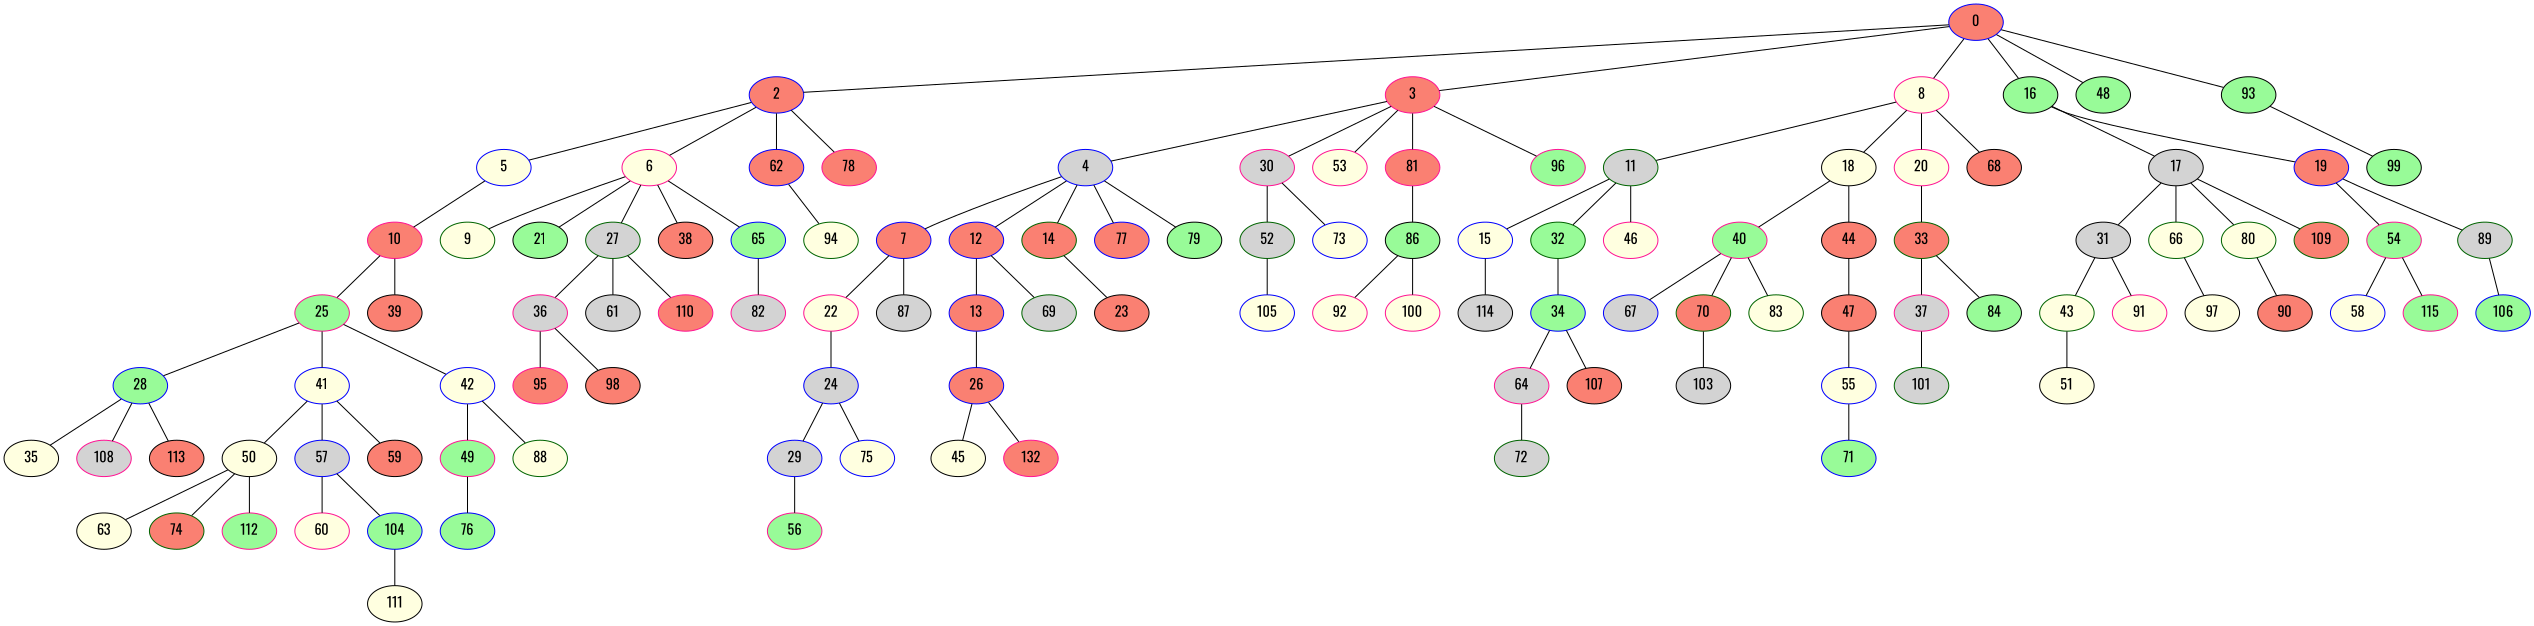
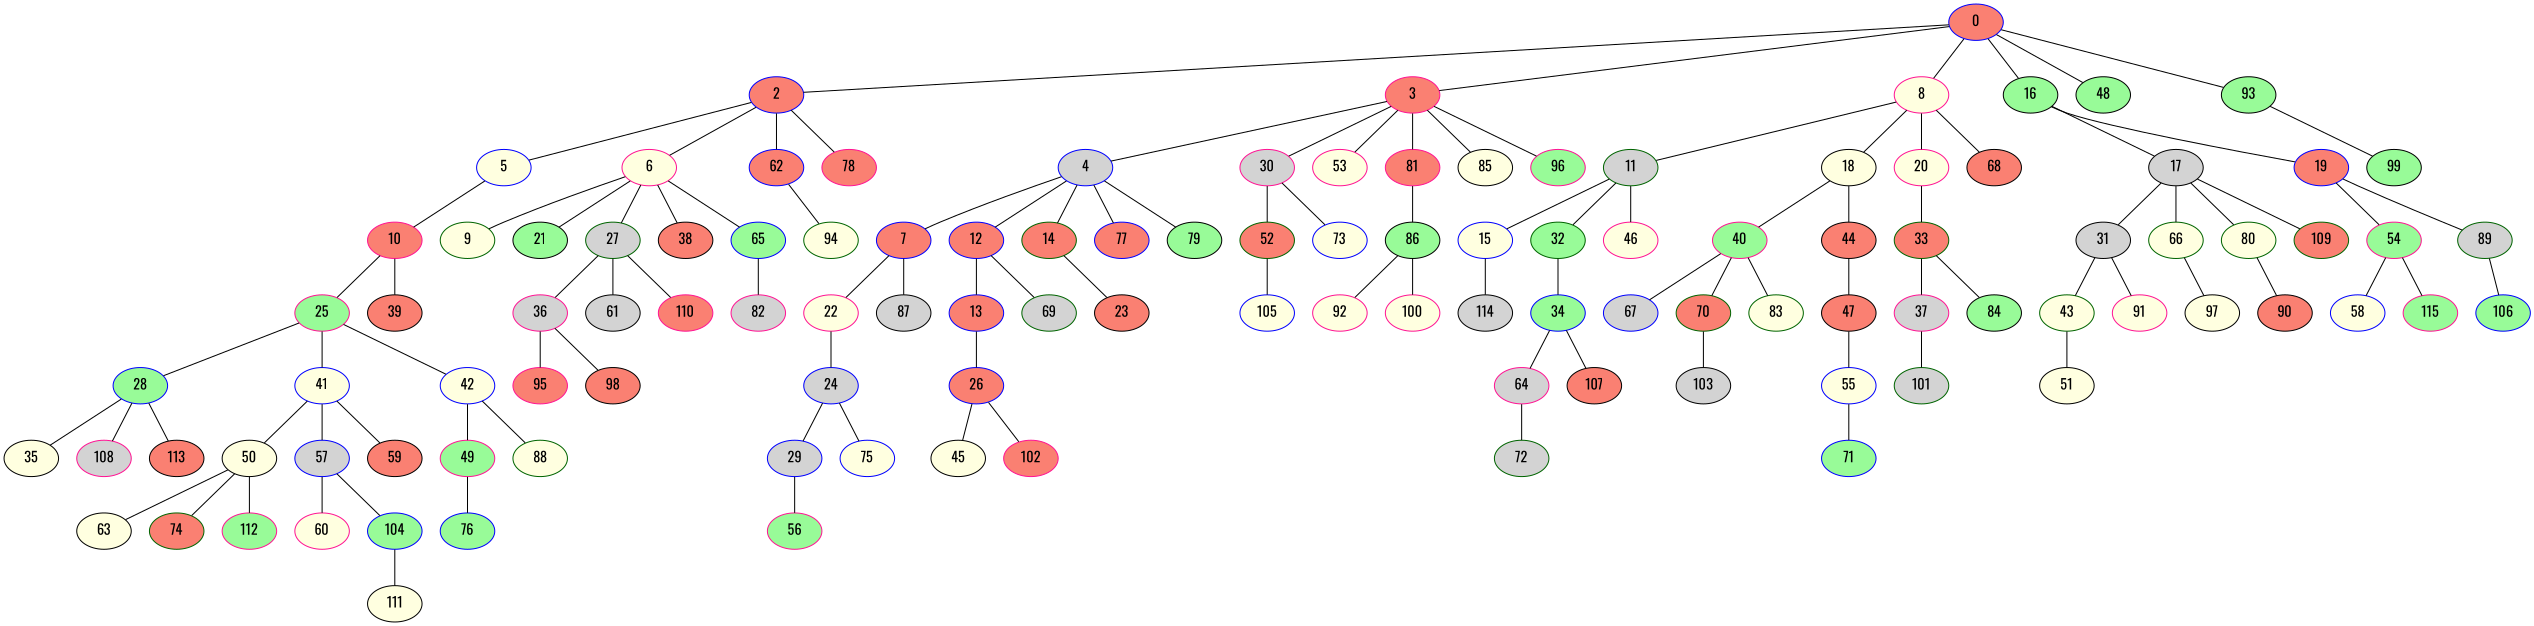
  graph {
    fontname=Oswald
    node [color=black fillcolor=lightyellow fontname=Oswald style=filled]
    edge [fontname=Oswald]
    n1 [color=blue fillcolor=salmon label=0]
    2 [color=blue fillcolor=salmon]
    3 [color=deeppink fillcolor=salmon]
    8 [color=deeppink]
    16 [fillcolor=palegreen]
    48 [fillcolor=palegreen]
    93 [fillcolor=palegreen]
    5 [color=blue]
    6 [color=deeppink]
    62 [color=blue fillcolor=salmon]
    78 [color=deeppink fillcolor=salmon]
    4 [color=blue fillcolor=lightgrey]
    30 [color=deeppink fillcolor=lightgrey]
    53 [color=deeppink]
    81 [color=deeppink fillcolor=salmon]
+   85
    96 [color=deeppink fillcolor=palegreen]
    11 [color=darkgreen fillcolor=lightgrey]
    18
    20 [color=deeppink]
    68 [fillcolor=salmon]
    17 [fillcolor=lightgrey]
    19 [color=blue fillcolor=salmon]
    99 [fillcolor=palegreen]
    10 [color=deeppink fillcolor=salmon]
    9 [color=darkgreen]
    21 [fillcolor=palegreen]
    27 [color=darkgreen fillcolor=lightgrey]
    38 [fillcolor=salmon]
    65 [color=blue fillcolor=palegreen]
    94 [color=darkgreen]
    7 [color=blue fillcolor=salmon]
    12 [color=blue fillcolor=salmon]
    14 [color=darkgreen fillcolor=salmon]
    77 [color=blue fillcolor=salmon]
    79 [fillcolor=palegreen]
-   52 [color=darkgreen fillcolor=lightgrey]
+   52 [color=darkgreen fillcolor=salmon]
    73 [color=blue]
    86 [fillcolor=palegreen]
    22 [color=deeppink]
    87 [fillcolor=lightgrey]
    13 [color=blue fillcolor=salmon]
    69 [color=darkgreen fillcolor=lightgrey]
    23 [fillcolor=salmon]
    25 [color=deeppink fillcolor=palegreen]
    39 [fillcolor=salmon]
    36 [color=deeppink fillcolor=lightgrey]
    61 [fillcolor=lightgrey]
    110 [color=deeppink fillcolor=salmon]
    82 [color=deeppink fillcolor=lightgrey]
    24 [color=blue fillcolor=lightgrey]
    15 [color=blue]
    32 [color=darkgreen fillcolor=palegreen]
    46 [color=deeppink]
    40 [color=deeppink fillcolor=palegreen]
    44 [fillcolor=salmon]
    33 [color=darkgreen fillcolor=salmon]
    28 [color=blue fillcolor=palegreen]
    41 [color=blue]
    42 [color=blue]
    114 [fillcolor=lightgrey]
    34 [color=blue fillcolor=palegreen]
    26 [color=blue fillcolor=salmon]
    45
-   102 [color=deeppink fillcolor=salmon label=132]
+   102 [color=deeppink fillcolor=salmon]
    31 [fillcolor=lightgrey]
    66 [color=darkgreen]
    80 [color=darkgreen]
    109 [color=darkgreen fillcolor=salmon]
    54 [color=deeppink fillcolor=palegreen]
    89 [color=darkgreen fillcolor=lightgrey]
    43 [color=darkgreen]
    91 [color=deeppink]
    97
    90 [fillcolor=salmon]
    67 [color=blue fillcolor=lightgrey]
    70 [color=darkgreen fillcolor=salmon]
    83 [color=darkgreen]
    47 [fillcolor=salmon]
    58 [color=blue]
    115 [color=deeppink fillcolor=palegreen]
    106 [color=blue fillcolor=palegreen]
    37 [color=deeppink fillcolor=lightgrey]
    84 [fillcolor=palegreen]
    29 [color=blue fillcolor=lightgrey]
    75 [color=blue]
    56 [color=deeppink fillcolor=palegreen]
    35
    108 [color=deeppink fillcolor=lightgrey]
    113 [fillcolor=salmon]
    50
    57 [color=blue fillcolor=lightgrey]
    59 [fillcolor=salmon]
    49 [color=deeppink fillcolor=palegreen]
    88 [color=darkgreen]
    95 [color=deeppink fillcolor=salmon]
    98 [fillcolor=salmon]
    105 [color=blue]
    51
    64 [color=deeppink fillcolor=lightgrey]
    107 [fillcolor=salmon]
    101 [color=darkgreen fillcolor=lightgrey]
    72 [color=darkgreen fillcolor=lightgrey]
    103 [fillcolor=lightgrey]
    63
    74 [color=darkgreen fillcolor=salmon]
    112 [color=deeppink fillcolor=palegreen]
    60 [color=deeppink]
    104 [color=blue fillcolor=palegreen]
    76 [color=blue fillcolor=palegreen]
    55 [color=blue]
    71 [color=blue fillcolor=palegreen]
    111
    92 [color=deeppink]
    100 [color=deeppink]
    n1 -- 2
    n1 -- 3
    n1 -- 8
    n1 -- 16
    n1 -- 48
    n1 -- 93
    2 -- 5
    2 -- 6
    2 -- 62
    2 -- 78
    3 -- 4
    3 -- 30
    3 -- 53
    3 -- 81
+   3 -- 85
    3 -- 96
    8 -- 11
    8 -- 18
    8 -- 20
    8 -- 68
    16 -- 17
    16 -- 19
    93 -- 99
    5 -- 10
    6 -- 9
    6 -- 21
    6 -- 27
    6 -- 38
    6 -- 65
    62 -- 94
    4 -- 7
    4 -- 12
    4 -- 14
    4 -- 77
    4 -- 79
    30 -- 52
    30 -- 73
    81 -- 86
    11 -- 15
    11 -- 32
    11 -- 46
    18 -- 40
    18 -- 44
    20 -- 33
    17 -- 31
    17 -- 66
    17 -- 80
    17 -- 109
    19 -- 54
    19 -- 89
    10 -- 25
    10 -- 39
    27 -- 36
    27 -- 61
    27 -- 110
    65 -- 82
    7 -- 22
    7 -- 87
    12 -- 13
    12 -- 69
    14 -- 23
    52 -- 105
    86 -- 92
    86 -- 100
    22 -- 24
    13 -- 26
    25 -- 28
    25 -- 41
    25 -- 42
    36 -- 95
    36 -- 98
    24 -- 29
    24 -- 75
    15 -- 114
    32 -- 34
    40 -- 67
    40 -- 70
    40 -- 83
    44 -- 47
    33 -- 37
    33 -- 84
    28 -- 35
    28 -- 108
    28 -- 113
    41 -- 50
    41 -- 57
    41 -- 59
    42 -- 49
    42 -- 88
    34 -- 64
    34 -- 107
    26 -- 45
    26 -- 102
    31 -- 43
    31 -- 91
    66 -- 97
    80 -- 90
    54 -- 58
    54 -- 115
    89 -- 106
    43 -- 51
    70 -- 103
    47 -- 55
    37 -- 101
    29 -- 56
    50 -- 63
    50 -- 74
    50 -- 112
    57 -- 60
    57 -- 104
    49 -- 76
    64 -- 72
    104 -- 111
    55 -- 71
  }
